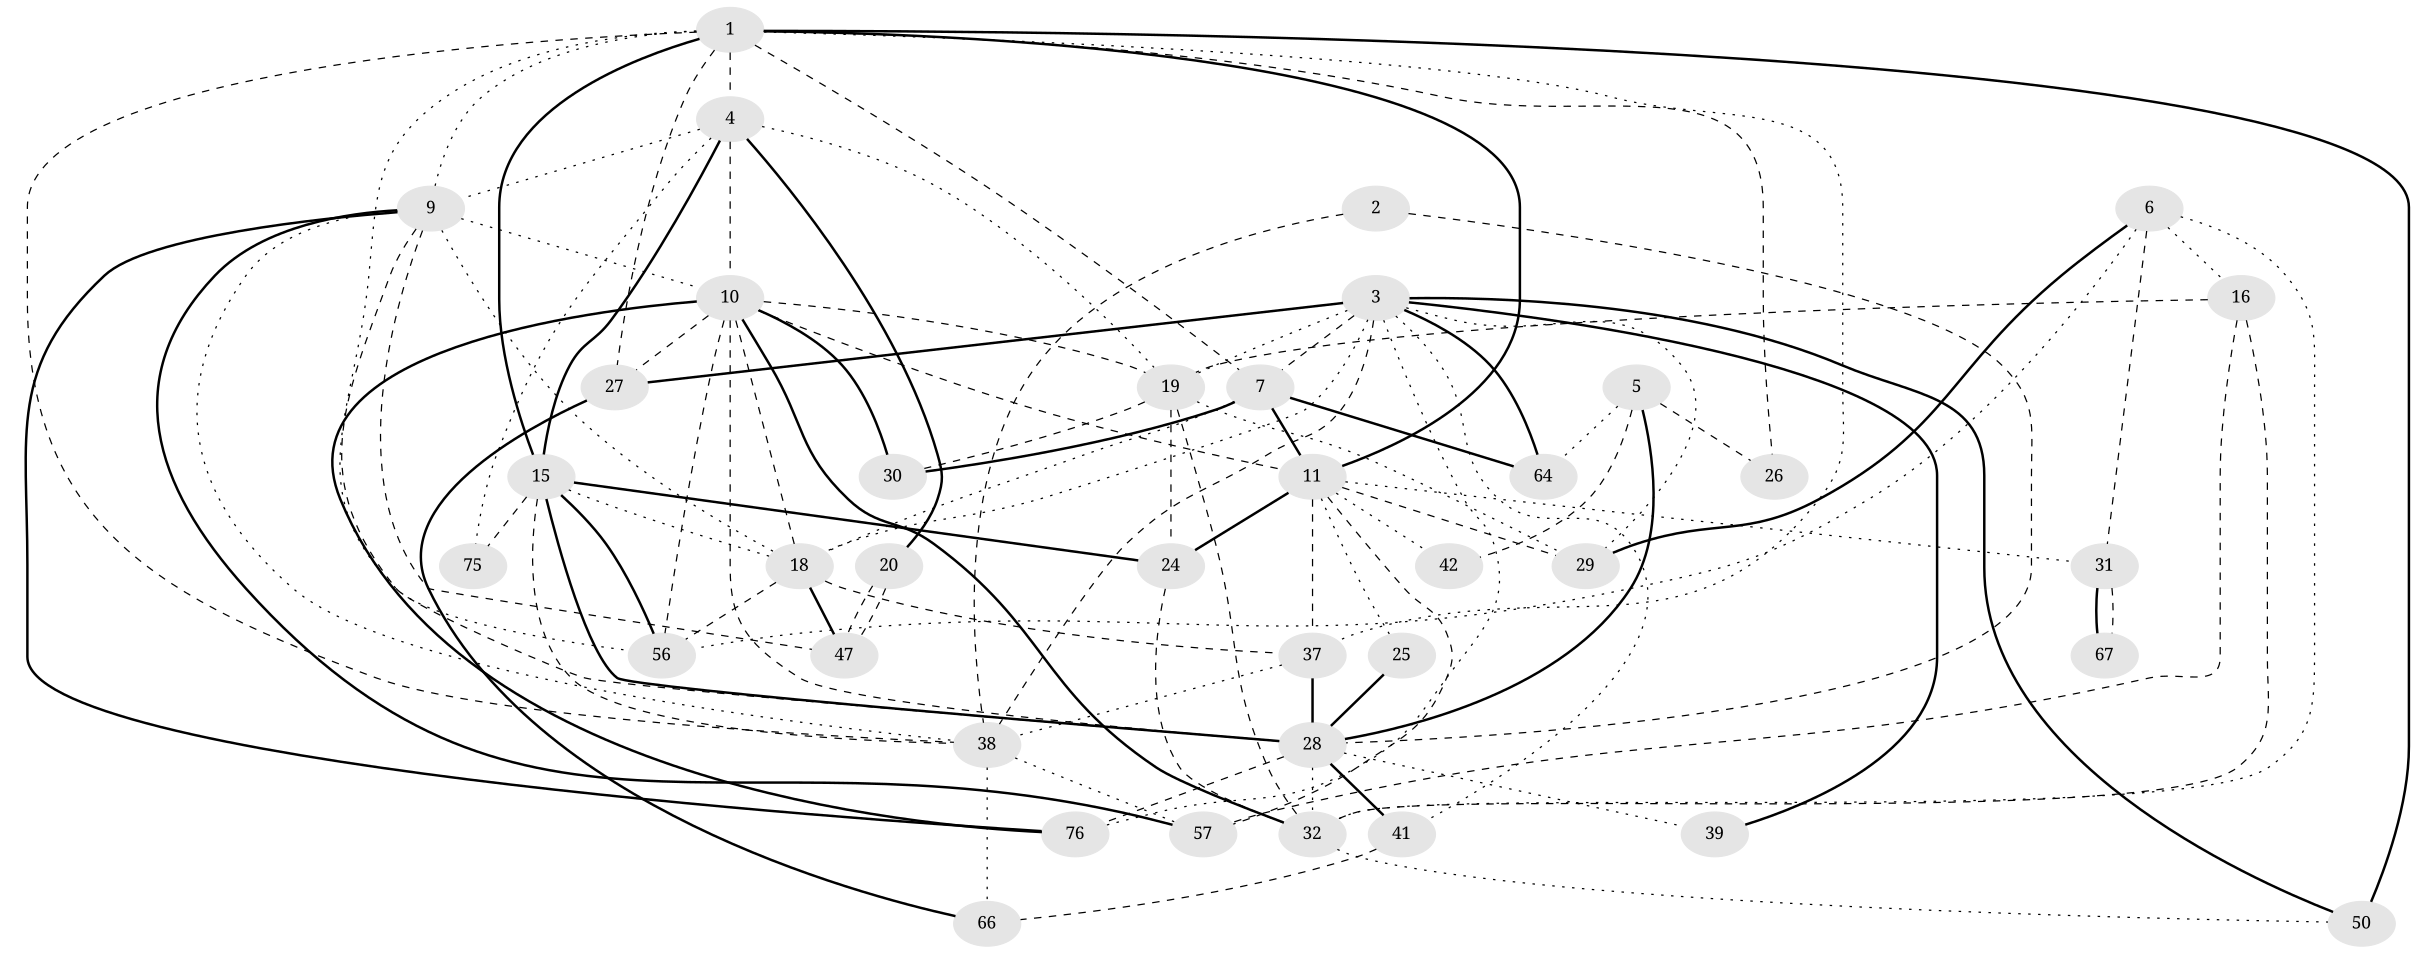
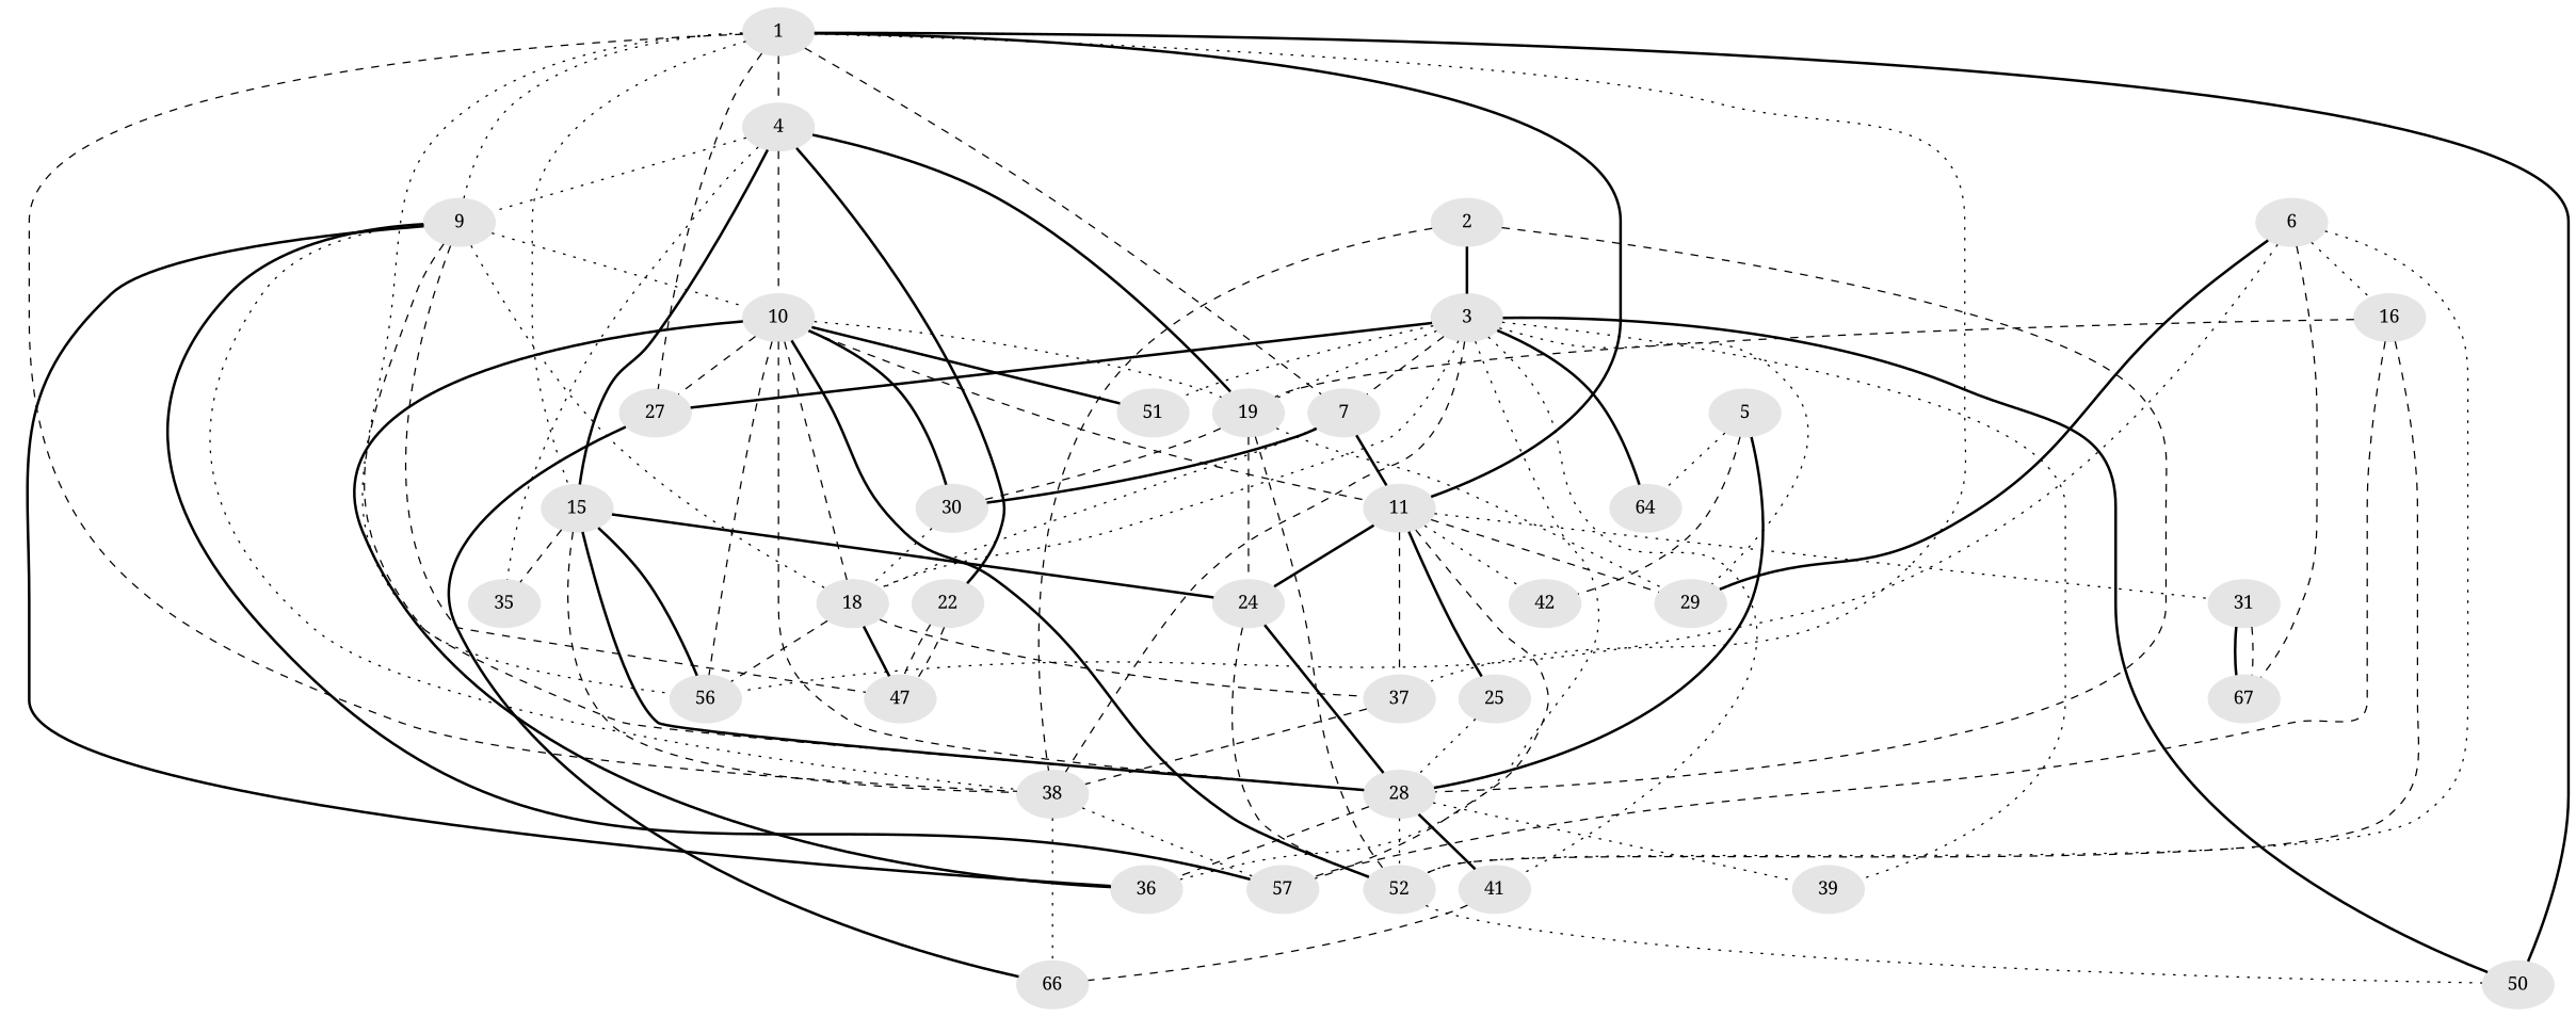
  graph {
    fontname="Noto Serif"
    node [color=gray90 fontname="Noto Serif" style=filled]
    edge [fontname="Noto Serif" style=dashed]
    1 [super="+21"]
    4 [super="+23+8"]
    7 [super="+18+44"]
    9 [super="+58+62"]
    11 [super="+74"]
    15 [super="+65+69"]
-   26
    27
    37
    38 [super="+45"]
    50
    56
    19 [super="+61+34"]
    10 [super="+13"]
-   20
-   35 [label=75]
+   20 [label=22]
+   35
    n17 [label=18 super="+53+46"]
    64
    30
    28 [super="+48+43+63"]
-   36 [label=76]
+   36
    47
    57
    29 [super="+71"]
    42
    24 [super="+54+60"]
    25
    31
    66
    3 [super="+12+14+33"]
    39
    41
+   51
    2
-   32 [super="+52"]
+   32 [super="+52" label=52]
    5
    6 [super="+40"]
    16
    67
    1 -- 4
    1 -- 7
    1 -- 9 [style=dotted weight=2]
    1 -- 11 [style=bold weight=2]
-   1 -- 15 [style=bold]
-   1 -- 26
+   1 -- 15 [style=dotted]
    1 -- 27
    1 -- 37 [style=dotted]
    1 -- 38
    1 -- 50 [style=bold]
    1 -- 56 [style=dotted]
    4 -- 9 [style=dotted weight=2]
    4 -- 15 [style=bold]
-   4 -- 19 [style=dotted]
+   4 -- 19 [style=bold]
    4 -- 10 [weight=3]
    4 -- 20 [style=bold]
    4 -- 35 [style=dotted]
    7 -- 11 [style=bold]
    7 -- n17 [style=dotted]
-   7 -- 64 [style=bold]
    7 -- 30 [style=bold]
    9 -- 38 [style=dotted]
    9 -- 10 [style=dotted]
    9 -- n17 [style=dotted]
    9 -- 28
    9 -- 36 [style=bold]
    9 -- 47
    9 -- 57 [style=bold]
    11 -- 37
    11 -- 57
    11 -- 29
    11 -- 42 [style=dotted]
    11 -- 24 [style=bold]
-   11 -- 25 [style=dotted]
+   11 -- 25 [style=bold]
    11 -- 31 [style=dotted]
    15 -- 38
    15 -- 56 [style=bold]
    15 -- 35
-   15 -- n17 [style=dotted]
+   30 -- n17 [style=dotted]
    15 -- 28 [style=bold]
    15 -- 24 [style=bold]
    27 -- 66 [style=bold]
-   37 -- 38 [style=dotted]
+   37 -- 38
    38 -- 57 [style=dotted]
    38 -- 66 [style=dotted]
    19 -- 30
    19 -- 29 [style=dotted]
    19 -- 24
    19 -- 32
    10 -- 11
    10 -- 27
    10 -- 56
-   10 -- 19
+   10 -- 19 [style=dotted]
    10 -- n17
    10 -- 30 [style=bold]
    10 -- 28
    10 -- 36 [style=bold]
+   10 -- 51 [style=bold]
    10 -- 32 [style=bold]
    20 -- 47
    20 -- 47
    n17 -- 37
    n17 -- 56
    n17 -- 47 [style=bold]
    28 -- 36
    28 -- 39 [style=dotted]
    28 -- 41 [style=bold]
    28 -- 32 [style=dotted weight=2]
-   37 -- 28 [style=bold]
+   24 -- 28 [style=bold]
    24 -- 32
-   25 -- 28 [style=bold weight=2]
+   25 -- 28 [style=dotted weight=2]
    31 -- 67 [style=bold]
    31 -- 67
    3 -- 7 [weight=2]
    3 -- 27 [style=bold weight=2]
    3 -- 38 [weight=2]
    3 -- 50 [style=bold]
    3 -- 19 [style=dotted]
    3 -- n17 [style=dotted]
    3 -- 64 [style=bold]
    3 -- 36 [style=dotted]
    3 -- 29 [style=dotted weight=2]
-   3 -- 39 [style=bold]
+   3 -- 39 [style=dotted]
    3 -- 41 [style=dotted]
+   3 -- 51 [style=dotted]
    41 -- 66
    2 -- 38
    2 -- 28
+   2 -- 3 [style=bold]
    32 -- 50 [style=dotted]
-   5 -- 26
    5 -- 64 [style=dotted]
    5 -- 28 [style=bold]
    5 -- 42
    6 -- 56 [style=dotted]
    6 -- 29 [style=bold]
    6 -- 32 [style=dotted]
    6 -- 16 [style=dotted]
-   6 -- 31
+   6 -- 67
    16 -- 19
    16 -- 57
    16 -- 32
  }
